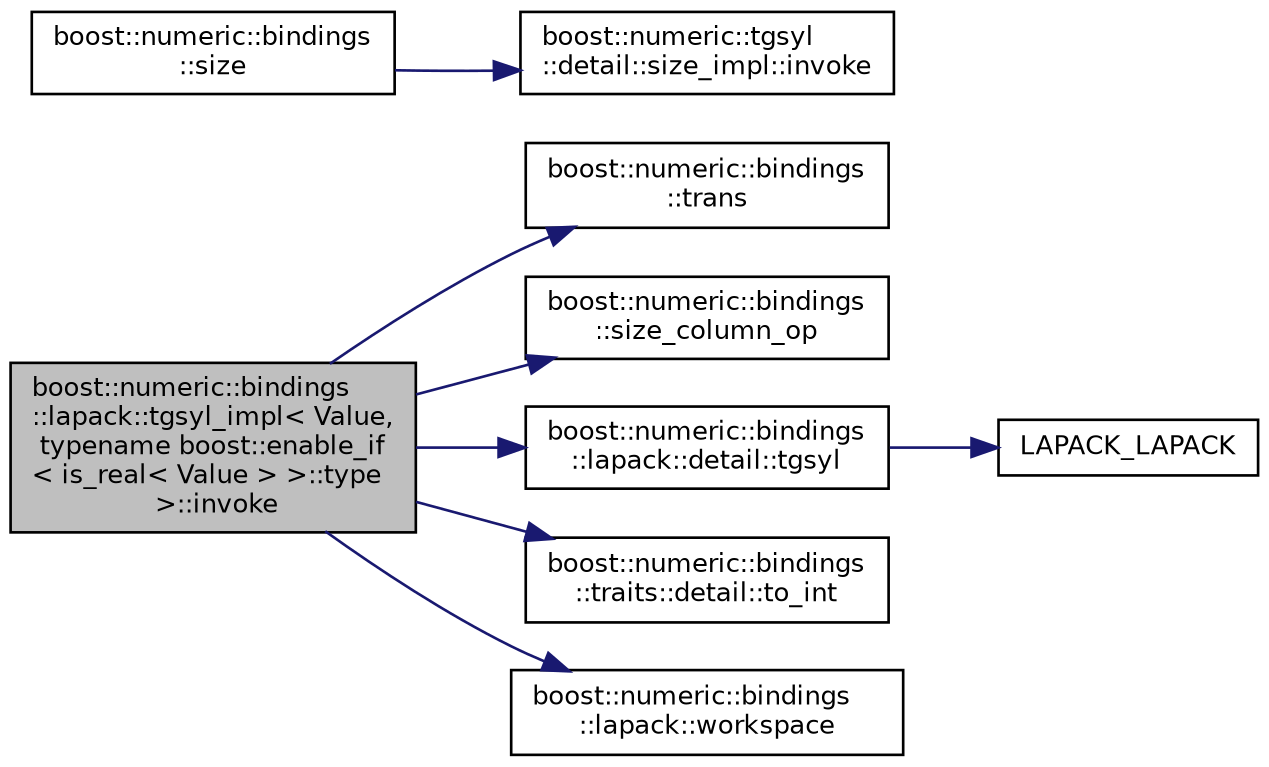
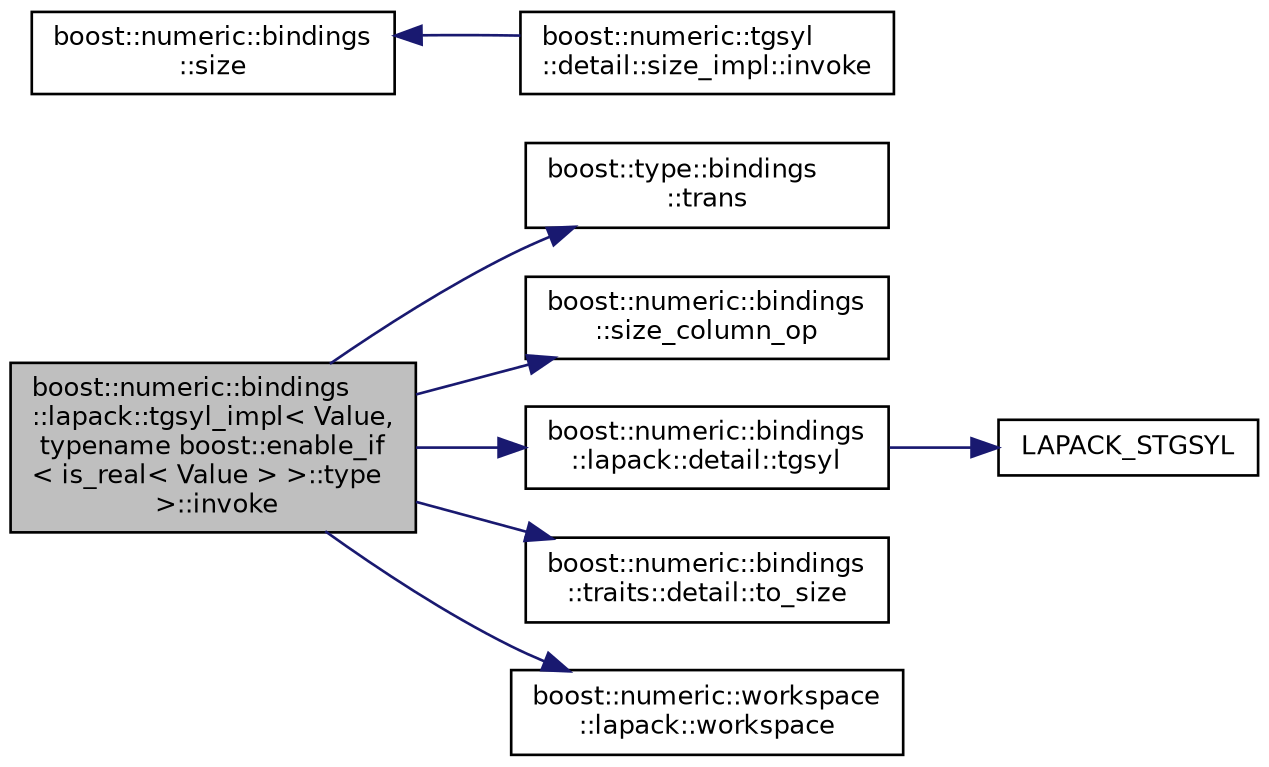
  digraph {
    rankdir=LR
    node [color=black fillcolor=white fontname=Helvetica fontsize=10 shape=record style=filled]
    edge [color=midnightblue fontname=Helvetica fontsize=10 labelfontname=Helvetica labelfontsize=10 style=solid]
    n1 [fillcolor=grey75 fontcolor=black height=0.2 label="boost::numeric::bindings\l::lapack::tgsyl_impl\< Value,\l typename boost::enable_if\l\< is_real\< Value \> \>::type\l \>::invoke" width=0.4]
-   n2 [height=0.2 label="boost::numeric::bindings\l::trans" width=0.4]
+   n2 [height=0.2 label="boost::type::bindings\l::trans" width=0.4]
    n3 [height=0.2 label="boost::numeric::bindings\l::size_column_op" width=0.4]
    n4 [height=0.2 label="boost::numeric::bindings\l::lapack::detail::tgsyl" width=0.4]
-   n5 [height=0.2 label="boost::numeric::bindings\l::traits::detail::to_int" width=0.4]
-   n6 [height=0.2 label="boost::numeric::bindings\l::lapack::workspace" width=0.4]
-   n7 [height=0.2 label=LAPACK_LAPACK width=0.4]
+   n5 [height=0.2 label="boost::numeric::bindings\l::traits::detail::to_size" width=0.4]
+   n6 [height=0.2 label="boost::numeric::workspace\l::lapack::workspace" width=0.4]
+   n7 [height=0.2 label=LAPACK_STGSYL width=0.4]
    n8 [height=0.2 label="boost::numeric::bindings\l::size" width=0.4]
    n9 [height=0.2 label="boost::numeric::tgsyl\l::detail::size_impl::invoke" width=0.4]
    n1 -> n2
    n1 -> n3
    n1 -> n4
    n1 -> n5
    n1 -> n6
    n4 -> n7
-   n8 -> n9
+   n9 -> n8
  }
